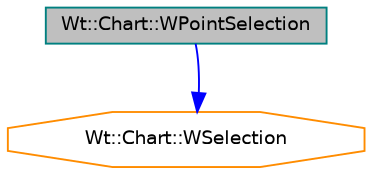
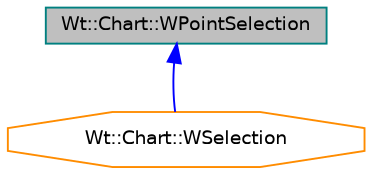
  digraph {
    node [fontname=Helvetica fontsize=10 style=filled]
    n1 [color=teal fillcolor=grey75 fontcolor=black height=0.2 label="Wt::Chart::WPointSelection" shape=box width=0.4]
    n2 [color=darkorange fillcolor=white height=0.2 label="Wt::Chart::WSelection" shape=octagon width=0.4]
-   n2 -> n1 [color=blue dir=back fontname=Helvetica fontsize=10 labelfontname=Helvetica labelfontsize=10 style=solid]
+   n1 -> n2 [color=blue dir=back fontname=Helvetica fontsize=10 labelfontname=Helvetica labelfontsize=10 style=solid]
  }
